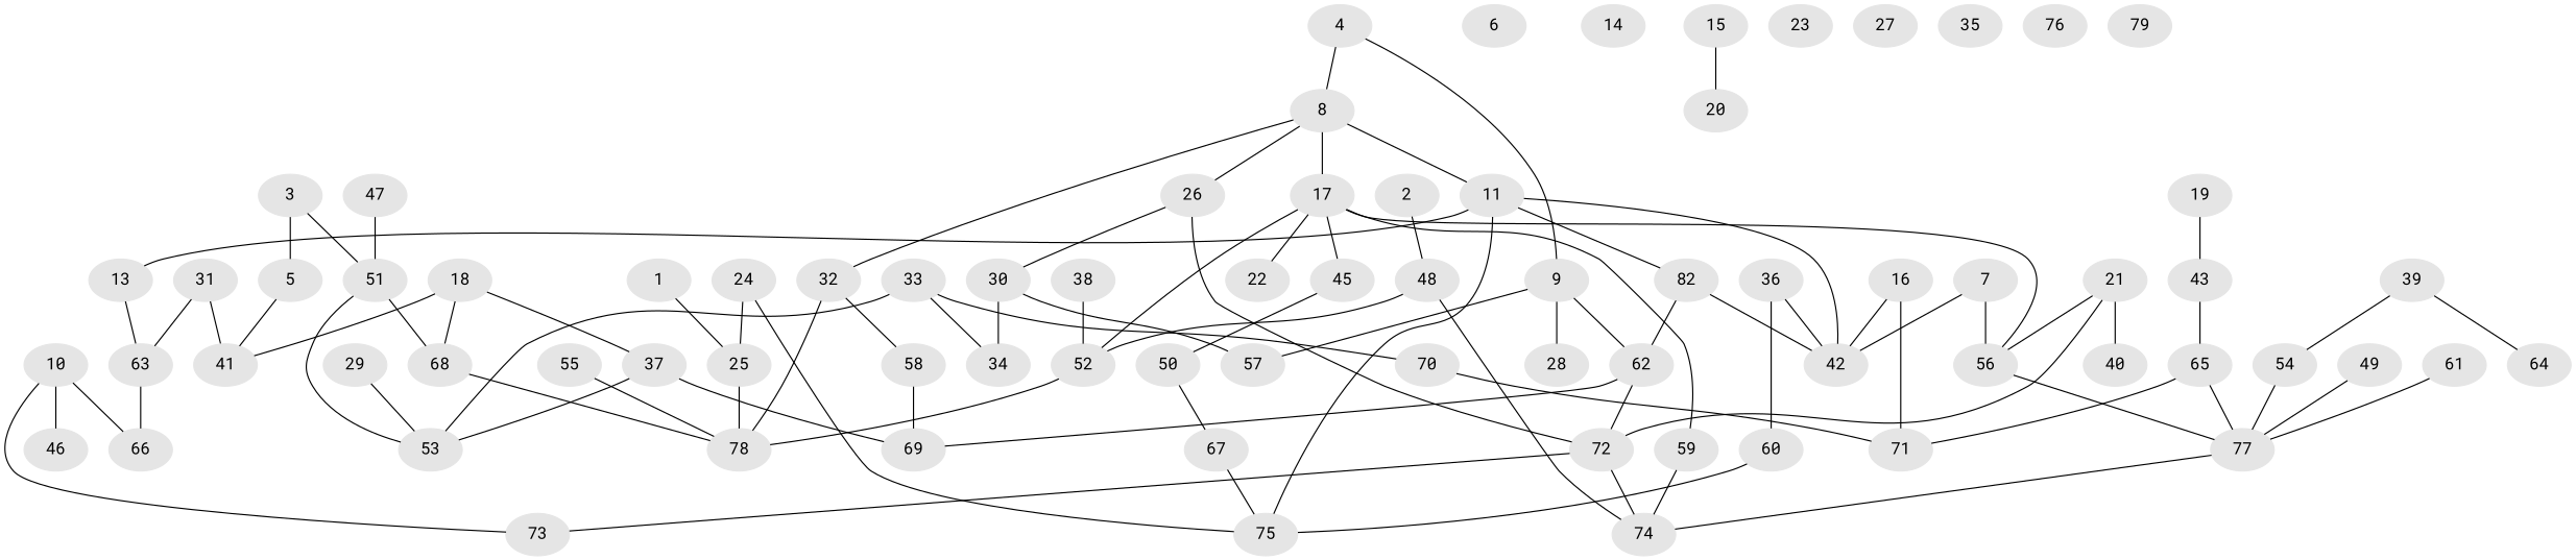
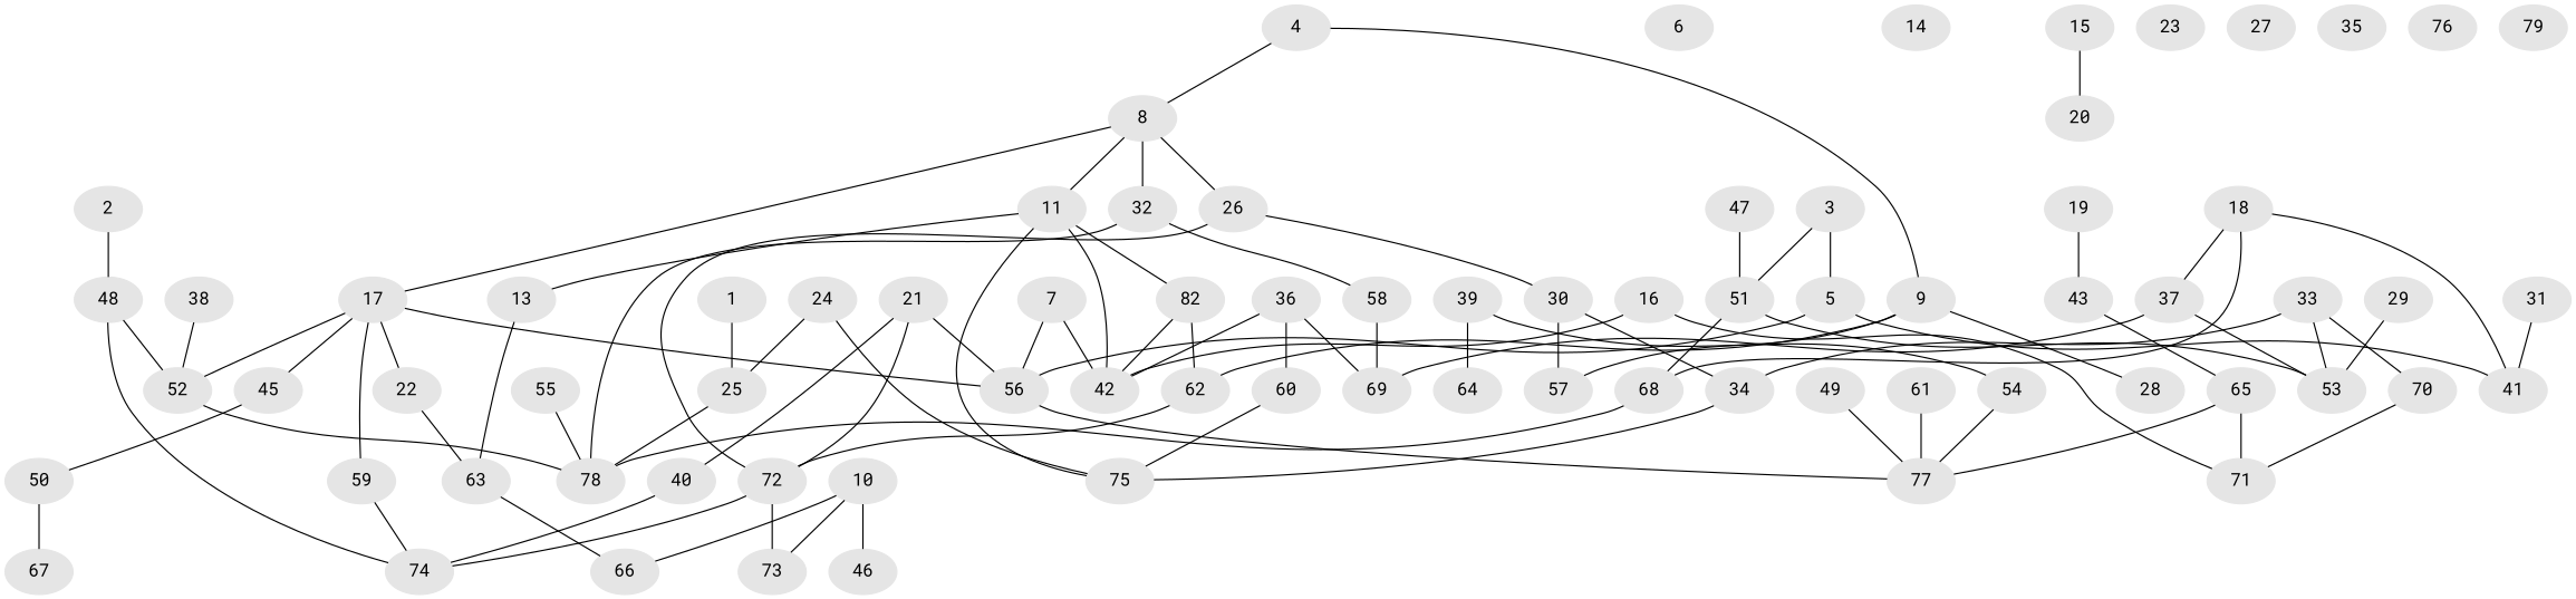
  graph {
    fontname="Roboto Mono"
    node [color=gray90 fontname="Roboto Mono" style=filled]
    edge [fontname="Roboto Mono"]
    1
    25
    78
    2
    48
    52
    74
    3
    5
    51
    41
    56
    68
    53
    4
    8
    9
    11
    17
    26
    32
    28
    57
    62
    77
    6
    7
    42
    n29 [label=82]
    13
    75
    22
    45
    59
    72
    30
    58
    69
    10
    46
    66
    73
    63
    14
    15
    20
    16
    71
    50
    18
    37
    19
    43
    65
    21
    40
    23
    24
    34
    27
    29
    31
    33
    70
    35
    36
    60
    38
    39
    54
    64
    67
    47
    49
    55
    61
    76
    79
    1 -- 25
    25 -- 78
    2 -- 48
    48 -- 52
    48 -- 74
    52 -- 78
    3 -- 5
    3 -- 51
    5 -- 41
+   5 -- 56
    51 -- 68
    51 -- 53
    56 -- 77
    68 -- 78
    4 -- 8
    4 -- 9
    8 -- 11
    8 -- 17
    8 -- 26
    8 -- 32
    9 -- 28
    9 -- 57
    9 -- 62
    11 -- 42
    11 -- n29
    11 -- 13
    11 -- 75
    17 -- 52
    17 -- 56
    17 -- 22
    17 -- 45
    17 -- 59
    26 -- 72
    26 -- 30
    32 -- 78
    32 -- 58
    62 -- 72
-   62 -- 69
+   36 -- 69
    7 -- 56
    7 -- 42
    n29 -- 62
    n29 -- 42
    13 -- 63
    45 -- 50
    59 -- 74
    72 -- 74
    72 -- 73
    30 -- 57
    30 -- 34
    58 -- 69
    10 -- 46
    10 -- 66
    10 -- 73
    63 -- 66
    15 -- 20
    16 -- 42
    16 -- 71
    50 -- 67
    18 -- 41
    18 -- 68
    18 -- 37
    37 -- 53
    37 -- 69
    19 -- 43
    43 -- 65
    65 -- 77
    65 -- 71
    21 -- 56
    21 -- 72
    21 -- 40
-   77 -- 74
+   40 -- 74
    24 -- 25
    24 -- 75
    29 -- 53
    31 -- 41
-   31 -- 63
+   22 -- 63
    33 -- 53
    33 -- 34
    33 -- 70
    70 -- 71
    36 -- 42
    36 -- 60
    60 -- 75
    38 -- 52
    39 -- 54
    39 -- 64
    54 -- 77
-   67 -- 75
+   34 -- 75
    47 -- 51
    49 -- 77
    55 -- 78
    61 -- 77
  }
